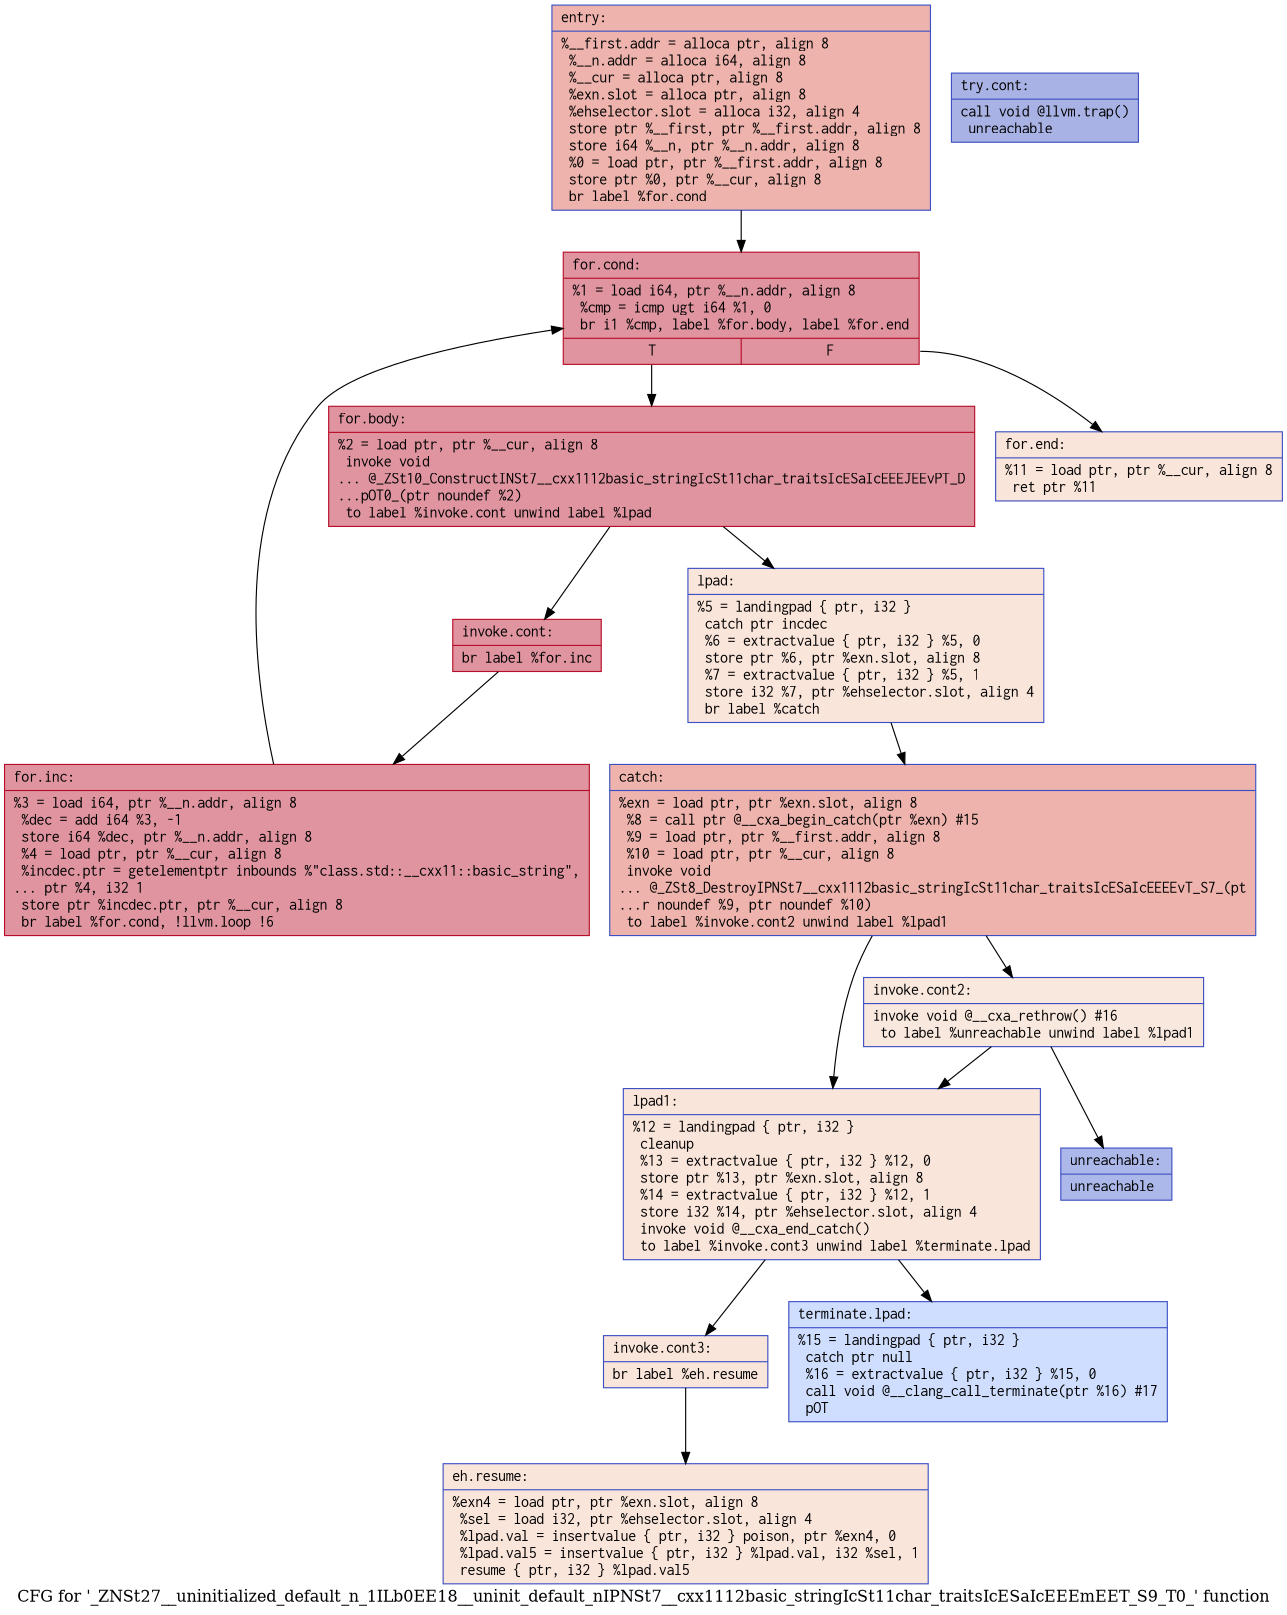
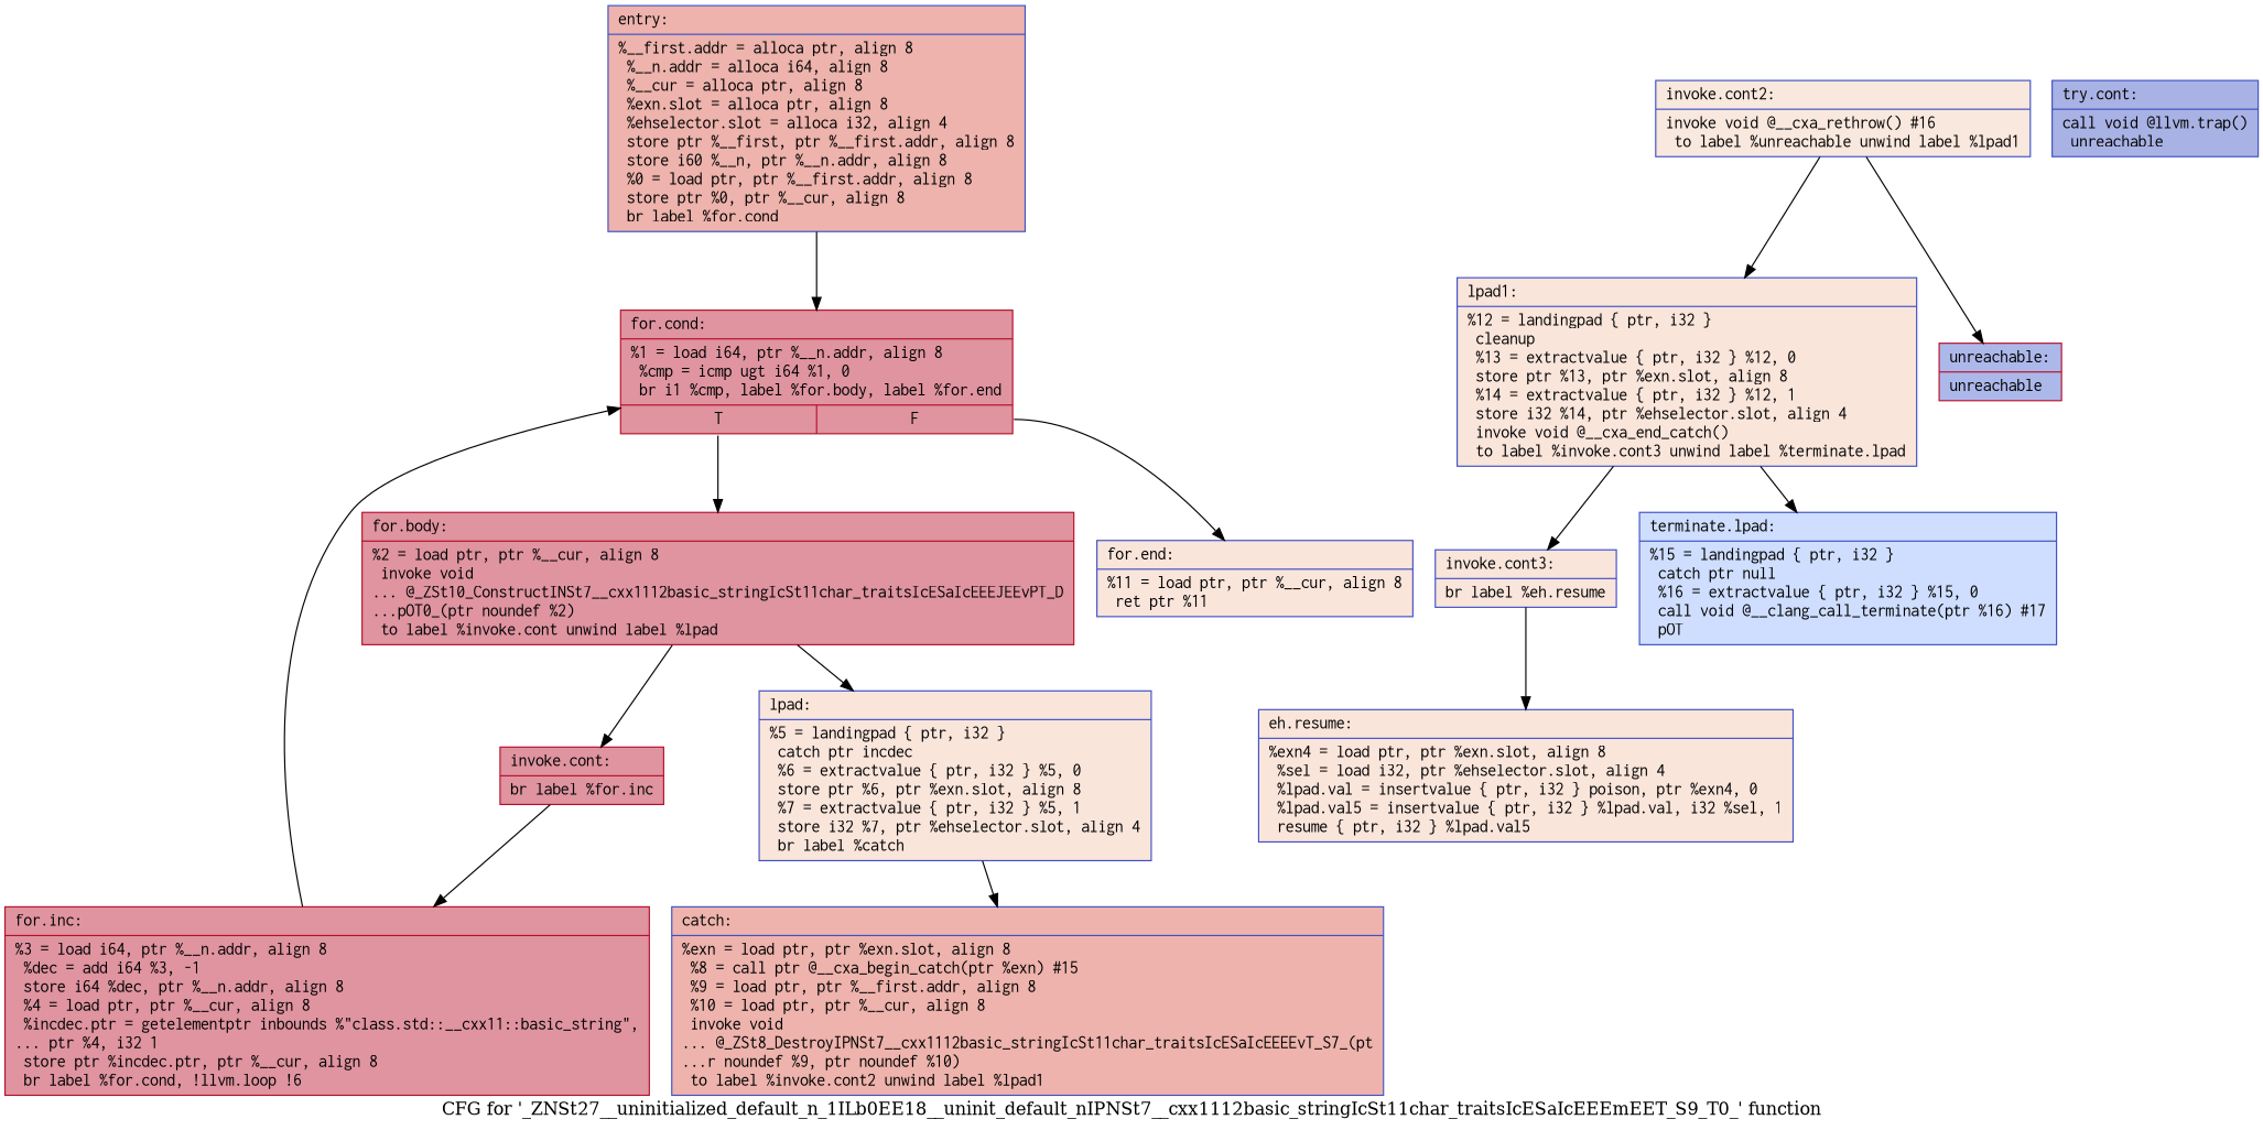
  digraph {
    label="CFG for '_ZNSt27__uninitialized_default_n_1ILb0EE18__uninit_default_nIPNSt7__cxx1112basic_stringIcSt11char_traitsIcESaIcEEEmEET_S9_T0_' function"
    node [color="#3d50c3ff" fillcolor="#f4c5ad70" fontname=Courier shape=record style=filled]
-   n1 [fillcolor="#d6524470" label="{entry:\l|  %__first.addr = alloca ptr, align 8\l  %__n.addr = alloca i64, align 8\l  %__cur = alloca ptr, align 8\l  %exn.slot = alloca ptr, align 8\l  %ehselector.slot = alloca i32, align 4\l  store ptr %__first, ptr %__first.addr, align 8\l  store i64 %__n, ptr %__n.addr, align 8\l  %0 = load ptr, ptr %__first.addr, align 8\l  store ptr %0, ptr %__cur, align 8\l  br label %for.cond\l}"]
+   n1 [fillcolor="#d6524470" label="{entry:\l|  %__first.addr = alloca ptr, align 8\l  %__n.addr = alloca i64, align 8\l  %__cur = alloca ptr, align 8\l  %exn.slot = alloca ptr, align 8\l  %ehselector.slot = alloca i32, align 4\l  store ptr %__first, ptr %__first.addr, align 8\l  store i60 %__n, ptr %__n.addr, align 8\l  %0 = load ptr, ptr %__first.addr, align 8\l  store ptr %0, ptr %__cur, align 8\l  br label %for.cond\l}"]
    n2 [color="#b70d28ff" fillcolor="#b70d2870" label="{for.cond:\l|  %1 = load i64, ptr %__n.addr, align 8\l  %cmp = icmp ugt i64 %1, 0\l  br i1 %cmp, label %for.body, label %for.end\l|{<s0>T|<s1>F}}"]
    n3 [color="#b70d28ff" fillcolor="#b70d2870" label="{for.body:\l|  %2 = load ptr, ptr %__cur, align 8\l  invoke void\l... @_ZSt10_ConstructINSt7__cxx1112basic_stringIcSt11char_traitsIcESaIcEEEJEEvPT_D\l...pOT0_(ptr noundef %2)\l          to label %invoke.cont unwind label %lpad\l}"]
    n4 [label="{for.end:\l|  %11 = load ptr, ptr %__cur, align 8\l  ret ptr %11\l}"]
    n5 [color="#b70d28ff" fillcolor="#b70d2870" label="{invoke.cont:\l|  br label %for.inc\l}"]
    n6 [label="{lpad:\l|  %5 = landingpad \{ ptr, i32 \}\l          catch ptr incdec\l  %6 = extractvalue \{ ptr, i32 \} %5, 0\l  store ptr %6, ptr %exn.slot, align 8\l  %7 = extractvalue \{ ptr, i32 \} %5, 1\l  store i32 %7, ptr %ehselector.slot, align 4\l  br label %catch\l}"]
    n7 [color="#b70d28ff" fillcolor="#b70d2870" label="{for.inc:\l|  %3 = load i64, ptr %__n.addr, align 8\l  %dec = add i64 %3, -1\l  store i64 %dec, ptr %__n.addr, align 8\l  %4 = load ptr, ptr %__cur, align 8\l  %incdec.ptr = getelementptr inbounds %\"class.std::__cxx11::basic_string\",\l... ptr %4, i32 1\l  store ptr %incdec.ptr, ptr %__cur, align 8\l  br label %for.cond, !llvm.loop !6\l}"]
    n8 [fillcolor="#d6524470" label="{catch:\l|  %exn = load ptr, ptr %exn.slot, align 8\l  %8 = call ptr @__cxa_begin_catch(ptr %exn) #15\l  %9 = load ptr, ptr %__first.addr, align 8\l  %10 = load ptr, ptr %__cur, align 8\l  invoke void\l... @_ZSt8_DestroyIPNSt7__cxx1112basic_stringIcSt11char_traitsIcESaIcEEEEvT_S7_(pt\l...r noundef %9, ptr noundef %10)\l          to label %invoke.cont2 unwind label %lpad1\l}"]
    n9 [fillcolor="#f2cab570" label="{invoke.cont2:\l|  invoke void @__cxa_rethrow() #16\l          to label %unreachable unwind label %lpad1\l}"]
    n10 [label="{lpad1:\l|  %12 = landingpad \{ ptr, i32 \}\l          cleanup\l  %13 = extractvalue \{ ptr, i32 \} %12, 0\l  store ptr %13, ptr %exn.slot, align 8\l  %14 = extractvalue \{ ptr, i32 \} %12, 1\l  store i32 %14, ptr %ehselector.slot, align 4\l  invoke void @__cxa_end_catch()\l          to label %invoke.cont3 unwind label %terminate.lpad\l}"]
-   n11 [fillcolor="#465ecf70" label="{unreachable:\l|  unreachable\l}"]
+   n11 [color="#b70d28ff" fillcolor="#465ecf70" label="{unreachable:\l|  unreachable\l}"]
    n12 [label="{invoke.cont3:\l|  br label %eh.resume\l}"]
    n13 [fillcolor="#93b5fe70" label="{terminate.lpad:\l|  %15 = landingpad \{ ptr, i32 \}\l          catch ptr null\l  %16 = extractvalue \{ ptr, i32 \} %15, 0\l  call void @__clang_call_terminate(ptr %16) #17\l  pOT\l}"]
    n14 [label="{eh.resume:\l|  %exn4 = load ptr, ptr %exn.slot, align 8\l  %sel = load i32, ptr %ehselector.slot, align 4\l  %lpad.val = insertvalue \{ ptr, i32 \} poison, ptr %exn4, 0\l  %lpad.val5 = insertvalue \{ ptr, i32 \} %lpad.val, i32 %sel, 1\l  resume \{ ptr, i32 \} %lpad.val5\l}"]
    n15 [fillcolor="#3d50c370" label="{try.cont:\l|  call void @llvm.trap()\l  unreachable\l}"]
    n1 -> n2
    n2 -> n3 [tailport=s0]
    n2 -> n4 [tailport=s1]
    n3 -> n5
    n3 -> n6
    n5 -> n7
    n6 -> n8
    n7 -> n2
-   n8 -> n9
-   n8 -> n10
    n9 -> n10
    n9 -> n11
    n10 -> n12
    n10 -> n13
    n12 -> n14
  }
